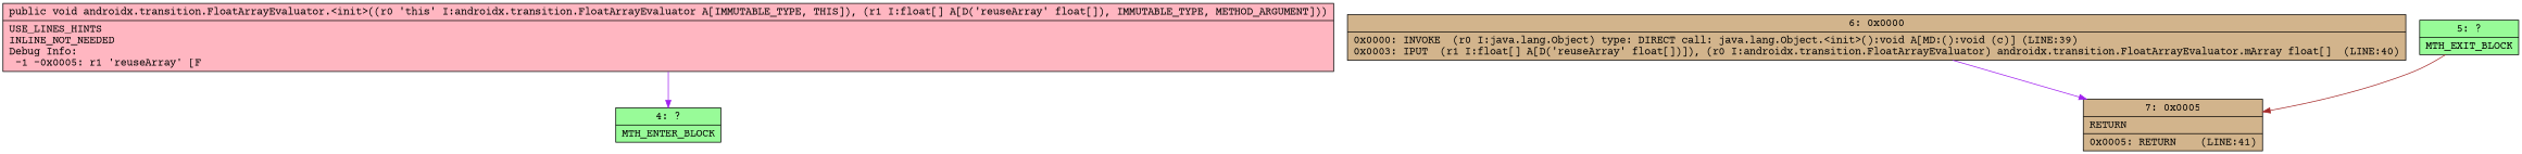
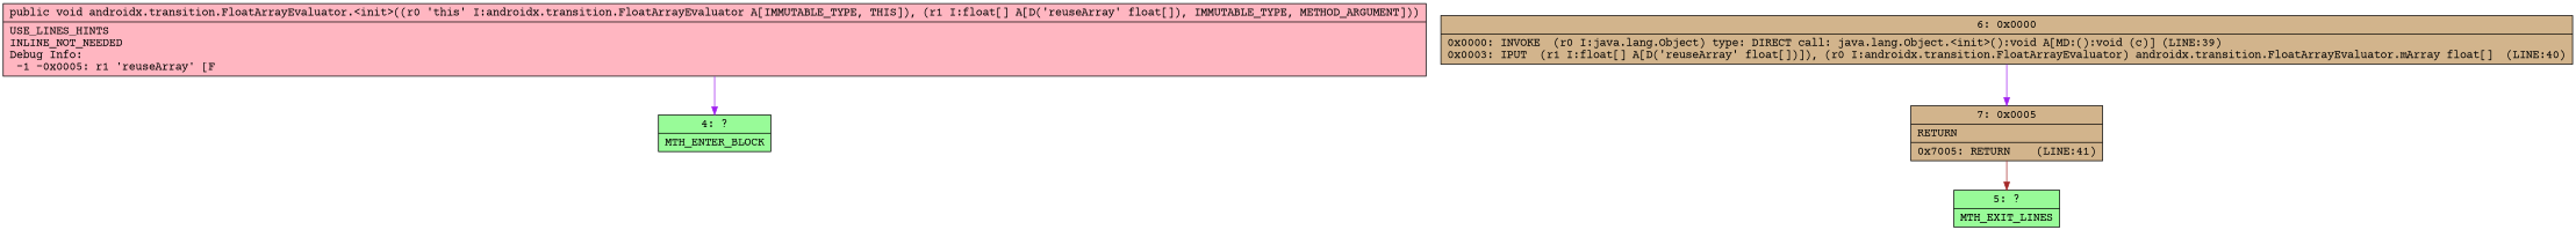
  digraph {
    fontname="Courier Prime"
    node [fillcolor=palegreen fontname="Courier Prime" shape=record style=filled]
    edge [color=purple fontname="Courier Prime"]
    n1 [label="{4\:\ ?|MTH_ENTER_BLOCK\l}"]
    n2 [fillcolor=tan label="{6\:\ 0x0000|0x0000: INVOKE  (r0 I:java.lang.Object) type: DIRECT call: java.lang.Object.\<init\>():void A[MD:():void (c)] (LINE:39)\l0x0003: IPUT  (r1 I:float[] A[D('reuseArray' float[])]), (r0 I:androidx.transition.FloatArrayEvaluator) androidx.transition.FloatArrayEvaluator.mArray float[]  (LINE:40)\l}"]
-   n3 [fillcolor=tan label="{7\:\ 0x0005|RETURN\l|0x0005: RETURN    (LINE:41)\l}"]
-   n4 [label="{5\:\ ?|MTH_EXIT_BLOCK\l}"]
+   n3 [fillcolor=tan label="{7\:\ 0x0005|RETURN\l|0x7005: RETURN    (LINE:41)\l}"]
+   n4 [label="{5\:\ ?|MTH_EXIT_LINES\l}"]
    n5 [fillcolor=lightpink label="{public void androidx.transition.FloatArrayEvaluator.\<init\>((r0 'this' I:androidx.transition.FloatArrayEvaluator A[IMMUTABLE_TYPE, THIS]), (r1 I:float[] A[D('reuseArray' float[]), IMMUTABLE_TYPE, METHOD_ARGUMENT]))  | USE_LINES_HINTS\lINLINE_NOT_NEEDED\lDebug Info:\l  \-1 \-0x0005: r1 'reuseArray' [F\l}"]
    n2 -> n3
-   n4 -> n3 [color=brown]
+   n3 -> n4 [color=brown]
    n5 -> n1
  }
